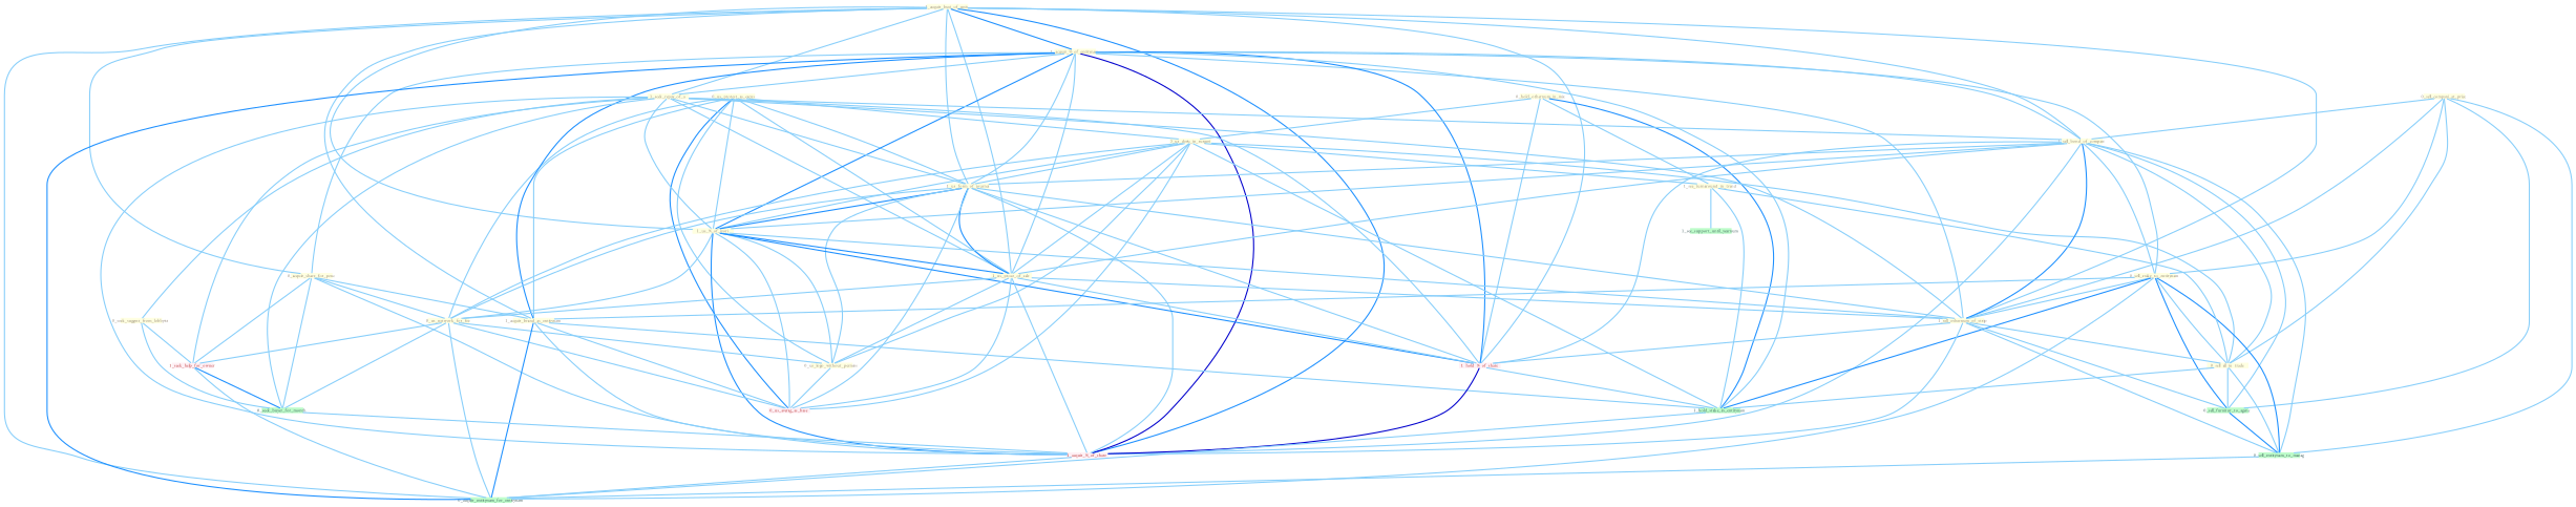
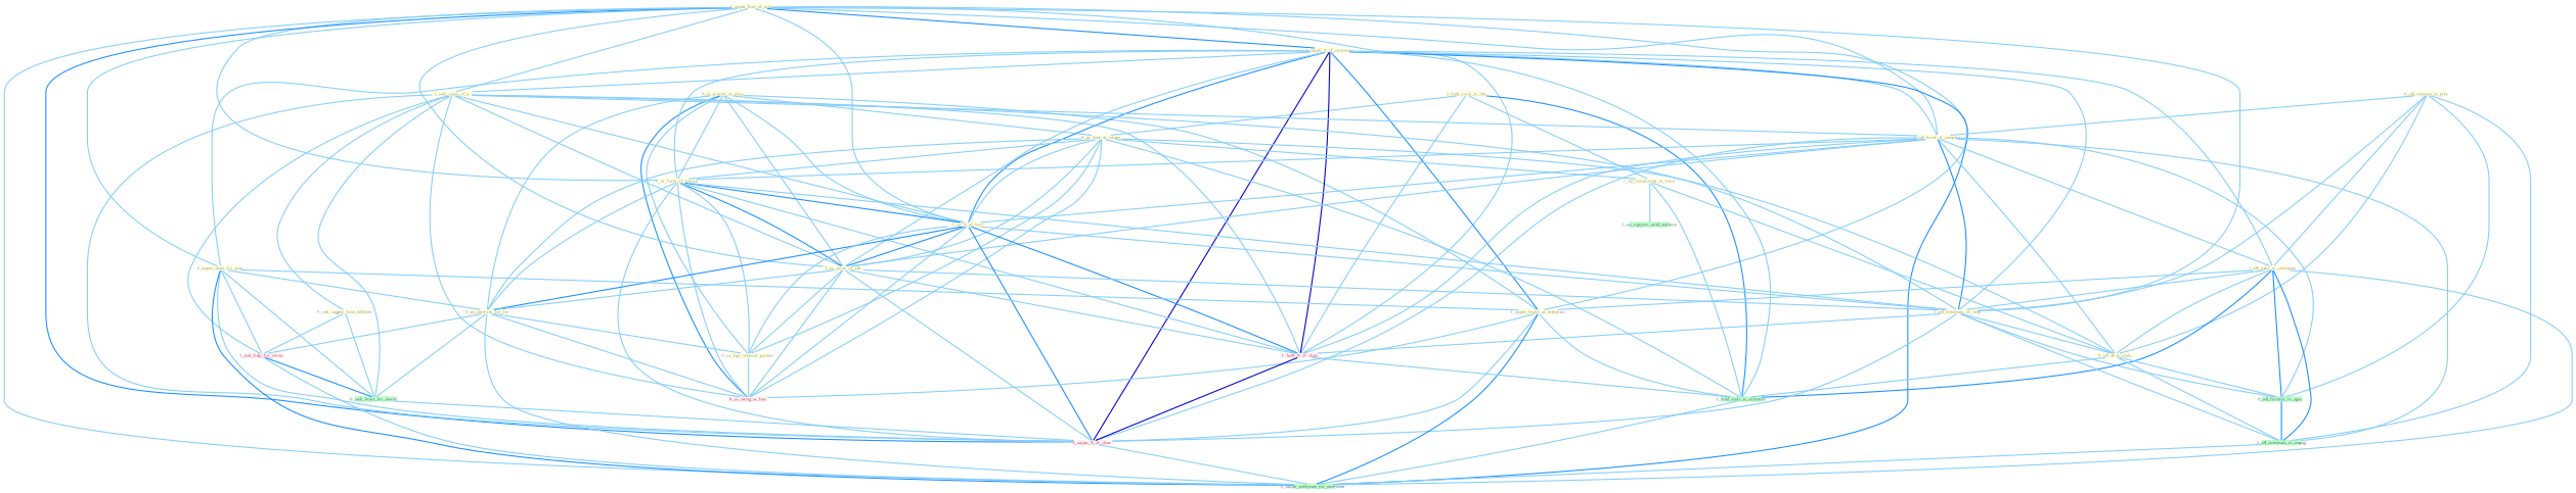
  graph {
    fontname="EB Garamond"
    node [color="#ffffe0" fixedsize=true fontcolor="#8b7d6b" fontname="EB Garamond" fontsize=4 shape=polygon style=filled]
    edge [color="#87cefa" fontname="EB Garamond" w=1]
    "0_us_protest_as_excus " [height=.06 width=.5]
    "1_acquir_busi_of_unit " [height=.06 width=.5]
-   "0_hold_stock_in_mix " [height=.06 width=.5 label="0_hold_othernum_in_mix"]
+   "0_hold_stock_in_mix " [height=.06 width=.5]
    "1_acquir_%_of_entitynam " [height=.06 width=.5]
    "1_seek_repay_of_a " [height=.06 width=.5]
    "0_seek_suggest_from_lobbyist " [height=.06 width=.5]
    "0_sell_compani_at_price " [height=.06 width=.5]
    "0_us_devic_in_surgeri " [height=.06 width=.5]
    "1_sell_bond_of_compani " [height=.06 width=.5]
    "1_us_form_of_journal " [height=.06 width=.5]
    "1_us_%_of_ivori " [height=.06 width=.5]
    "0_sell_stake_to_entitynam " [height=.06 width=.5]
    "1_see_turnaround_in_trend " [height=.06 width=.5]
    "0_acquir_share_for_penc " [height=.06 width=.5]
    "1_us_proce_of_sale " [height=.06 width=.5]
    "1_sell_othernum_of_strip " [height=.06 width=.5]
    "0_us_network_for_fee " [height=.06 width=.5]
    "0_sell_all_in_trade " [height=.06 width=.5]
    "1_acquir_brand_as_entitynam " [height=.06 width=.5]
    "0_us_logo_without_permiss " [height=.06 width=.5]
    "1_hold_%_of_share " [color="#fff0f5" fontcolor="#b22222" height=.06 width=.5]
    "1_seek_help_for_owner " [color="#fff0f5" fontcolor="#b22222" height=.06 width=.5]
    "1_acquir_%_of_share " [color="#fff0f5" fontcolor="#b22222" height=.06 width=.5]
    "0_us_averag_as_base " [color="#fff0f5" fontcolor="#b22222" height=.06 width=.5]
    "0_acquir_entitynam_for_entitynam " [color="#BDFCC9" fontcolor="#2f4f4f" height=.06 width=.5]
    "1_hold_stake_in_entitynam " [color="#BDFCC9" fontcolor="#2f4f4f" height=.06 width=.5]
    "0_seek_buyer_for_month " [color="#BDFCC9" fontcolor="#2f4f4f" height=.06 width=.5]
    "0_sell_furnitur_to_agenc " [color="#BDFCC9" fontcolor="#2f4f4f" height=.06 width=.5]
    "0_sell_entitynam_to_manag " [color="#BDFCC9" fontcolor="#2f4f4f" height=.06 width=.5]
    "1_see_support_until_yearnum " [color="#BDFCC9" fontcolor="#2f4f4f" height=.06 width=.5]
    subgraph sub_1 {
      "0_us_protest_as_excus "
      "1_acquir_busi_of_unit "
      "0_hold_stock_in_mix "
      "1_acquir_%_of_entitynam "
      "1_seek_repay_of_a "
      "0_seek_suggest_from_lobbyist "
      "0_sell_compani_at_price "
      "0_us_devic_in_surgeri "
      "1_sell_bond_of_compani "
      "1_us_form_of_journal "
      "1_us_%_of_ivori "
      "0_sell_stake_to_entitynam "
      "1_see_turnaround_in_trend "
      "0_acquir_share_for_penc "
      "1_us_proce_of_sale "
      "1_sell_othernum_of_strip "
      "0_us_network_for_fee "
      "0_sell_all_in_trade "
      "1_acquir_brand_as_entitynam "
      "0_us_logo_without_permiss "
    }
    subgraph sub_2 {
      "1_hold_%_of_share "
      "1_seek_help_for_owner "
      "1_acquir_%_of_share "
      "0_us_averag_as_base "
    }
    "0_us_protest_as_excus " -- "0_us_devic_in_surgeri "
    "0_us_protest_as_excus " -- "1_us_form_of_journal "
    "0_us_protest_as_excus " -- "1_us_%_of_ivori "
    "0_us_protest_as_excus " -- "1_us_proce_of_sale "
    "0_us_protest_as_excus " -- "0_us_network_for_fee "
    "0_us_protest_as_excus " -- "1_acquir_brand_as_entitynam "
    "0_us_protest_as_excus " -- "0_us_logo_without_permiss "
    "0_us_protest_as_excus " -- "0_us_averag_as_base " [color="#1e90ff" w=2]
    "1_acquir_busi_of_unit " -- "1_acquir_%_of_entitynam " [color="#1e90ff" w=2]
    "1_acquir_busi_of_unit " -- "1_seek_repay_of_a "
    "1_acquir_busi_of_unit " -- "1_sell_bond_of_compani "
    "1_acquir_busi_of_unit " -- "1_us_form_of_journal "
    "1_acquir_busi_of_unit " -- "1_us_%_of_ivori "
    "1_acquir_busi_of_unit " -- "0_acquir_share_for_penc "
    "1_acquir_busi_of_unit " -- "1_us_proce_of_sale "
    "1_acquir_busi_of_unit " -- "1_sell_othernum_of_strip "
    "1_acquir_busi_of_unit " -- "1_acquir_brand_as_entitynam "
    "1_acquir_busi_of_unit " -- "1_hold_%_of_share "
    "1_acquir_busi_of_unit " -- "1_acquir_%_of_share " [color="#1e90ff" w=2]
    "1_acquir_busi_of_unit " -- "0_acquir_entitynam_for_entitynam "
    "0_hold_stock_in_mix " -- "0_us_devic_in_surgeri "
    "0_hold_stock_in_mix " -- "1_see_turnaround_in_trend "
    "0_hold_stock_in_mix " -- "1_hold_%_of_share "
    "0_hold_stock_in_mix " -- "1_hold_stake_in_entitynam " [color="#1e90ff" w=2]
    "1_acquir_%_of_entitynam " -- "1_seek_repay_of_a "
    "1_acquir_%_of_entitynam " -- "1_sell_bond_of_compani "
    "1_acquir_%_of_entitynam " -- "1_us_form_of_journal "
    "1_acquir_%_of_entitynam " -- "1_us_%_of_ivori " [color="#1e90ff" w=2]
    "1_acquir_%_of_entitynam " -- "0_sell_stake_to_entitynam "
    "1_acquir_%_of_entitynam " -- "0_acquir_share_for_penc "
    "1_acquir_%_of_entitynam " -- "1_us_proce_of_sale "
    "1_acquir_%_of_entitynam " -- "1_sell_othernum_of_strip "
    "1_acquir_%_of_entitynam " -- "1_acquir_brand_as_entitynam " [color="#1e90ff" w=2]
-   "1_acquir_%_of_entitynam " -- "1_hold_%_of_share " [color="#1e90ff" w=2]
+   "1_acquir_%_of_entitynam " -- "1_hold_%_of_share " [color="#0000cd" w=2]
    "1_acquir_%_of_entitynam " -- "1_acquir_%_of_share " [color="#0000cd" w=3]
    "1_acquir_%_of_entitynam " -- "0_acquir_entitynam_for_entitynam " [color="#1e90ff" w=2]
    "1_acquir_%_of_entitynam " -- "1_hold_stake_in_entitynam "
    "1_seek_repay_of_a " -- "0_seek_suggest_from_lobbyist "
    "1_seek_repay_of_a " -- "1_sell_bond_of_compani "
-   "1_seek_repay_of_a " -- "1_us_form_of_journal "
+   "1_seek_repay_of_a " -- "0_us_averag_as_base "
    "1_seek_repay_of_a " -- "1_us_%_of_ivori "
    "1_seek_repay_of_a " -- "1_us_proce_of_sale "
    "1_seek_repay_of_a " -- "1_sell_othernum_of_strip "
    "1_seek_repay_of_a " -- "1_hold_%_of_share "
    "1_seek_repay_of_a " -- "1_seek_help_for_owner "
    "1_seek_repay_of_a " -- "1_acquir_%_of_share "
    "1_seek_repay_of_a " -- "0_seek_buyer_for_month "
    "0_seek_suggest_from_lobbyist " -- "1_seek_help_for_owner "
    "0_seek_suggest_from_lobbyist " -- "0_seek_buyer_for_month "
    "0_sell_compani_at_price " -- "1_sell_bond_of_compani "
    "0_sell_compani_at_price " -- "0_sell_stake_to_entitynam "
    "0_sell_compani_at_price " -- "1_sell_othernum_of_strip "
    "0_sell_compani_at_price " -- "0_sell_all_in_trade "
    "0_sell_compani_at_price " -- "0_sell_furnitur_to_agenc "
    "0_sell_compani_at_price " -- "0_sell_entitynam_to_manag "
    "0_us_devic_in_surgeri " -- "1_us_form_of_journal "
    "0_us_devic_in_surgeri " -- "1_us_%_of_ivori "
    "0_us_devic_in_surgeri " -- "1_see_turnaround_in_trend "
    "0_us_devic_in_surgeri " -- "1_us_proce_of_sale "
    "0_us_devic_in_surgeri " -- "0_us_network_for_fee "
    "0_us_devic_in_surgeri " -- "0_sell_all_in_trade "
    "0_us_devic_in_surgeri " -- "0_us_logo_without_permiss "
    "0_us_devic_in_surgeri " -- "0_us_averag_as_base "
    "0_us_devic_in_surgeri " -- "1_hold_stake_in_entitynam "
    "1_sell_bond_of_compani " -- "1_us_form_of_journal "
    "1_sell_bond_of_compani " -- "1_us_%_of_ivori "
    "1_sell_bond_of_compani " -- "0_sell_stake_to_entitynam "
    "1_sell_bond_of_compani " -- "1_us_proce_of_sale "
    "1_sell_bond_of_compani " -- "1_sell_othernum_of_strip " [color="#1e90ff" w=2]
    "1_sell_bond_of_compani " -- "0_sell_all_in_trade "
    "1_sell_bond_of_compani " -- "1_hold_%_of_share "
    "1_sell_bond_of_compani " -- "1_acquir_%_of_share "
    "1_sell_bond_of_compani " -- "0_sell_furnitur_to_agenc "
    "1_sell_bond_of_compani " -- "0_sell_entitynam_to_manag "
    "1_us_form_of_journal " -- "1_us_%_of_ivori " [color="#1e90ff" w=2]
    "1_us_form_of_journal " -- "1_us_proce_of_sale " [color="#1e90ff" w=2]
    "1_us_form_of_journal " -- "1_sell_othernum_of_strip "
    "1_us_form_of_journal " -- "0_us_network_for_fee "
    "1_us_form_of_journal " -- "0_us_logo_without_permiss "
    "1_us_form_of_journal " -- "1_hold_%_of_share "
    "1_us_form_of_journal " -- "1_acquir_%_of_share "
    "1_us_form_of_journal " -- "0_us_averag_as_base "
    "1_us_%_of_ivori " -- "1_us_proce_of_sale " [color="#1e90ff" w=2]
    "1_us_%_of_ivori " -- "1_sell_othernum_of_strip "
-   "1_us_%_of_ivori " -- "0_us_network_for_fee "
+   "1_us_%_of_ivori " -- "0_us_network_for_fee " [color="#1e90ff"]
    "1_us_%_of_ivori " -- "0_us_logo_without_permiss "
    "1_us_%_of_ivori " -- "1_hold_%_of_share " [color="#1e90ff" w=2]
    "1_us_%_of_ivori " -- "1_acquir_%_of_share " [color="#1e90ff" w=2]
    "1_us_%_of_ivori " -- "0_us_averag_as_base "
    "0_sell_stake_to_entitynam " -- "1_sell_othernum_of_strip "
    "0_sell_stake_to_entitynam " -- "0_sell_all_in_trade "
    "0_sell_stake_to_entitynam " -- "1_acquir_brand_as_entitynam "
    "0_sell_stake_to_entitynam " -- "0_acquir_entitynam_for_entitynam "
    "0_sell_stake_to_entitynam " -- "1_hold_stake_in_entitynam " [color="#1e90ff" w=2]
    "0_sell_stake_to_entitynam " -- "0_sell_furnitur_to_agenc " [color="#1e90ff" w=2]
    "0_sell_stake_to_entitynam " -- "0_sell_entitynam_to_manag " [color="#1e90ff" w=2]
    "1_see_turnaround_in_trend " -- "0_sell_all_in_trade "
    "1_see_turnaround_in_trend " -- "1_hold_stake_in_entitynam "
    "1_see_turnaround_in_trend " -- "1_see_support_until_yearnum "
    "0_acquir_share_for_penc " -- "0_us_network_for_fee "
    "0_acquir_share_for_penc " -- "1_acquir_brand_as_entitynam "
    "0_acquir_share_for_penc " -- "1_seek_help_for_owner "
    "0_acquir_share_for_penc " -- "1_acquir_%_of_share "
+   "0_acquir_share_for_penc " -- "0_acquir_entitynam_for_entitynam " [color="#1e90ff" w=2]
    "0_acquir_share_for_penc " -- "0_seek_buyer_for_month "
    "1_us_proce_of_sale " -- "1_sell_othernum_of_strip "
    "1_us_proce_of_sale " -- "0_us_network_for_fee "
    "1_us_proce_of_sale " -- "0_us_logo_without_permiss "
    "1_us_proce_of_sale " -- "1_hold_%_of_share "
    "1_us_proce_of_sale " -- "1_acquir_%_of_share "
    "1_us_proce_of_sale " -- "0_us_averag_as_base "
    "1_sell_othernum_of_strip " -- "0_sell_all_in_trade "
    "1_sell_othernum_of_strip " -- "1_hold_%_of_share "
    "1_sell_othernum_of_strip " -- "1_acquir_%_of_share "
    "1_sell_othernum_of_strip " -- "0_sell_furnitur_to_agenc "
    "1_sell_othernum_of_strip " -- "0_sell_entitynam_to_manag "
    "0_us_network_for_fee " -- "0_us_logo_without_permiss "
    "0_us_network_for_fee " -- "1_seek_help_for_owner "
    "0_us_network_for_fee " -- "0_us_averag_as_base "
    "0_us_network_for_fee " -- "0_acquir_entitynam_for_entitynam "
    "0_us_network_for_fee " -- "0_seek_buyer_for_month "
    "0_sell_all_in_trade " -- "1_hold_stake_in_entitynam "
    "0_sell_all_in_trade " -- "0_sell_furnitur_to_agenc "
    "0_sell_all_in_trade " -- "0_sell_entitynam_to_manag "
    "1_acquir_brand_as_entitynam " -- "1_acquir_%_of_share "
    "1_acquir_brand_as_entitynam " -- "0_us_averag_as_base "
    "1_acquir_brand_as_entitynam " -- "0_acquir_entitynam_for_entitynam " [color="#1e90ff" w=2]
    "1_acquir_brand_as_entitynam " -- "1_hold_stake_in_entitynam "
    "0_us_logo_without_permiss " -- "0_us_averag_as_base "
    "1_hold_%_of_share " -- "1_acquir_%_of_share " [color="#0000cd" w=3]
    "1_hold_%_of_share " -- "1_hold_stake_in_entitynam "
    "1_seek_help_for_owner " -- "0_acquir_entitynam_for_entitynam "
    "1_seek_help_for_owner " -- "0_seek_buyer_for_month " [color="#1e90ff" w=2]
    "1_acquir_%_of_share " -- "0_acquir_entitynam_for_entitynam "
    "1_hold_stake_in_entitynam " -- "0_acquir_entitynam_for_entitynam "
    "0_seek_buyer_for_month " -- "1_acquir_%_of_share "
    "0_sell_furnitur_to_agenc " -- "0_sell_entitynam_to_manag " [color="#1e90ff" w=2]
    "0_sell_entitynam_to_manag " -- "0_acquir_entitynam_for_entitynam "
  }
